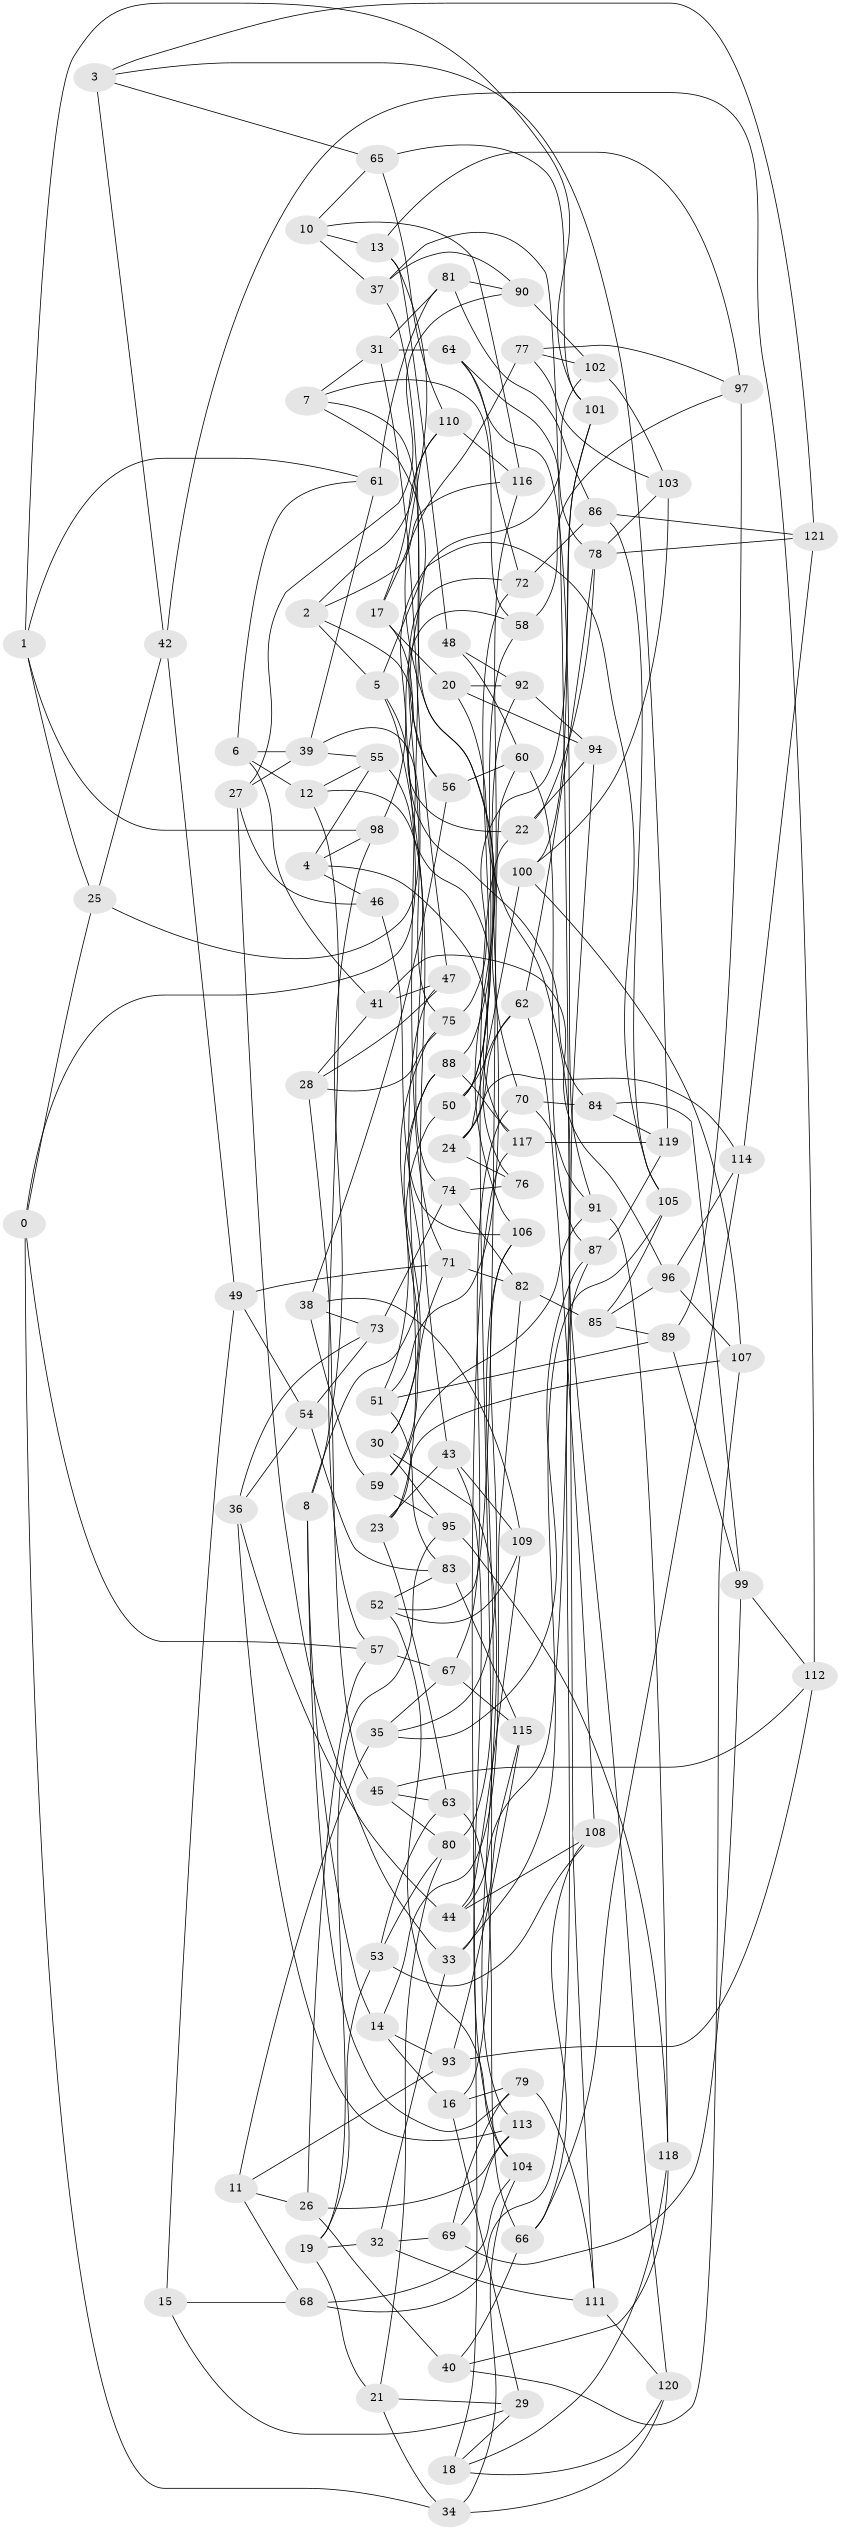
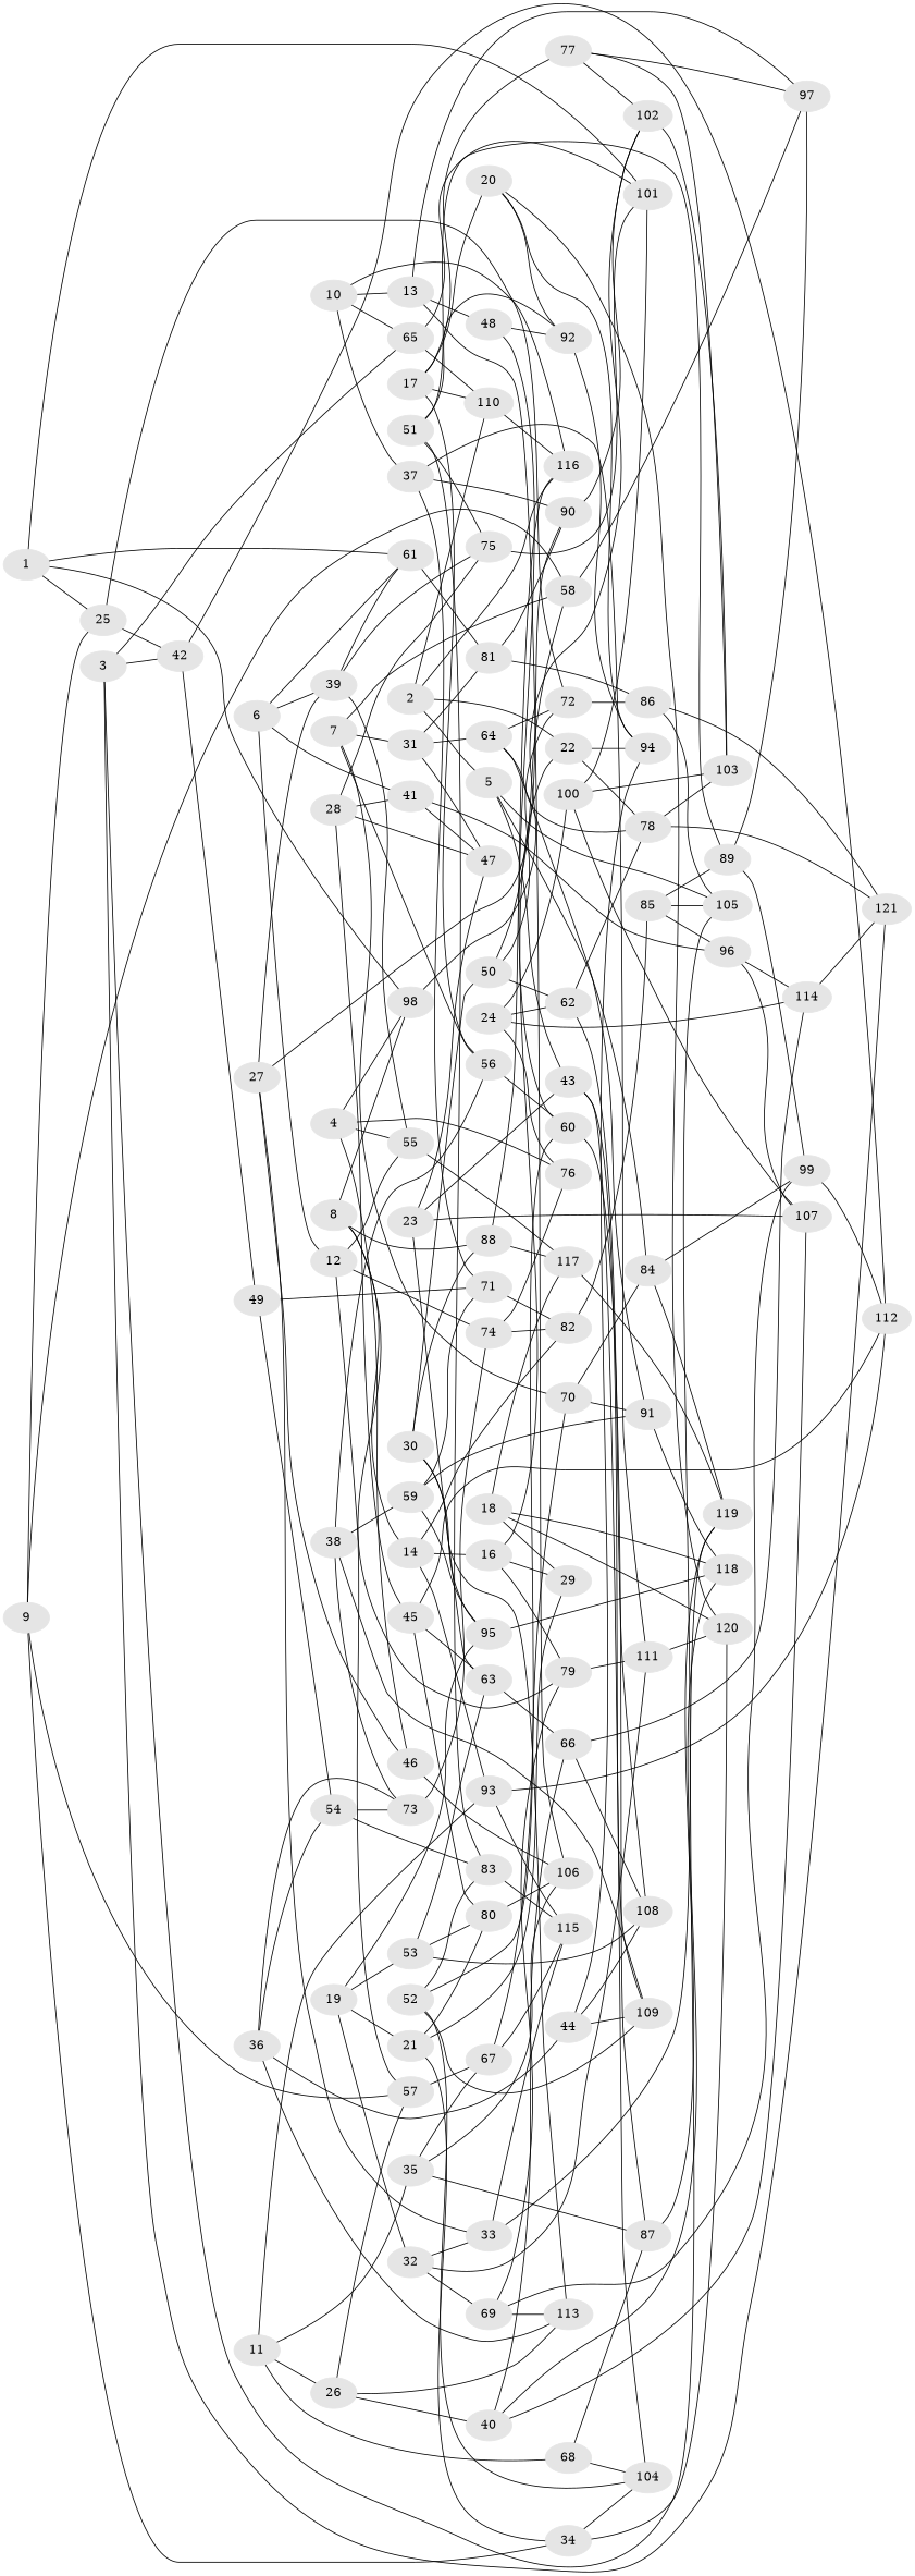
  graph {
    rankdir=LR
    node [color=gray90 style=filled]
    1
    25
    61
    98
    101
    42
    72
    81
    102
    2
    5
    22
    110
    116
    43
    84
    105
    94
    78
    3
    65
    119
    121
    49
    112
    4
    46
    55
    76
    106
    117
    104
    109
    99
    6
    12
    39
    41
    57
    74
    75
    47
    96
    7
    31
    56
    58
    70
    64
    60
    97
    91
    8
    14
    79
    88
    93
    16
    82
    111
-   9 [label=0]
+   9
    34
    120
    67
    10
    13
    37
    48
    90
    71
    11
    26
    35
    68
    40
    113
    87
    115
    92
    29
    85
-   15
    54
    17
    20
    77
    103
    18
    118
    19
    21
    32
    53
    95
    80
    33
    69
    63
    108
    23
    107
    66
    24
    62
    100
    114
    86
    27
    28
    45
    30
    50
    36
    44
    73
    83
    38
    59
    51
    89
    52
    1 -- 25
    1 -- 61
    1 -- 98
    1 -- 101
    25 -- 42
    25 -- 72
    61 -- 81
    98 -- 102
    42 -- 49
    42 -- 112
    72 -- 86
    81 -- 90
    81 -- 86
    102 -- 103
    2 -- 5
    2 -- 22
    2 -- 110
    2 -- 116
    5 -- 43
    5 -- 84
    5 -- 105
    22 -- 94
    22 -- 78
    110 -- 116
    43 -- 104
    43 -- 109
    84 -- 119
    84 -- 99
    78 -- 121
    78 -- 103
    3 -- 42
    3 -- 65
    3 -- 119
    3 -- 121
    65 -- 101
    65 -- 110
    49 -- 71
    49 -- 54
    4 -- 98
    4 -- 46
    4 -- 55
    4 -- 76
    46 -- 106
    55 -- 117
    117 -- 119
    99 -- 112
    6 -- 61
    6 -- 12
    6 -- 39
    6 -- 41
    12 -- 55
    12 -- 57
    12 -- 74
    39 -- 61
    39 -- 55
    39 -- 75
    41 -- 47
    41 -- 96
    57 -- 67
    74 -- 76
    74 -- 82
    75 -- 101
    96 -- 107
    96 -- 114
    7 -- 31
    7 -- 56
    7 -- 58
    7 -- 70
    31 -- 81
    31 -- 47
    31 -- 64
    56 -- 60
    58 -- 97
    70 -- 84
    70 -- 91
    64 -- 72
    64 -- 78
    64 -- 91
    60 -- 87
    91 -- 118
    8 -- 98
    8 -- 14
    8 -- 79
    8 -- 88
    14 -- 93
    14 -- 16
    14 -- 82
    79 -- 111
    88 -- 116
    88 -- 117
    93 -- 112
    93 -- 115
    16 -- 22
    16 -- 79
    16 -- 29
    82 -- 85
    111 -- 120
    9 -- 25
    9 -- 57
    9 -- 58
    9 -- 34
    34 -- 104
    34 -- 120
    67 -- 70
    67 -- 115
    10 -- 116
    10 -- 65
    10 -- 13
    10 -- 37
    13 -- 106
    13 -- 97
    13 -- 48
    37 -- 111
    37 -- 90
    37 -- 71
    48 -- 60
    48 -- 92
    90 -- 102
    71 -- 82
    11 -- 93
    11 -- 26
    11 -- 35
    11 -- 68
    26 -- 57
    26 -- 40
    26 -- 113
    35 -- 106
    35 -- 67
    35 -- 87
    68 -- 104
    68 -- 87
    40 -- 118
    40 -- 107
    40 -- 66
    87 -- 119
    92 -- 94
    85 -- 105
    85 -- 96
    85 -- 89
-   15 -- 49
-   15 -- 68
-   15 -- 29
    54 -- 73
    54 -- 83
    17 -- 110
    17 -- 56
    17 -- 20
    17 -- 77
    20 -- 94
    20 -- 120
    20 -- 92
    77 -- 102
    77 -- 97
    77 -- 103
    18 -- 117
    18 -- 120
    18 -- 29
    18 -- 118
    19 -- 21
    19 -- 32
    19 -- 53
    19 -- 95
    21 -- 34
    21 -- 29
    21 -- 80
    32 -- 111
    32 -- 33
    32 -- 69
    53 -- 80
    53 -- 63
    53 -- 108
    95 -- 118
    80 -- 106
    33 -- 105
    33 -- 115
    69 -- 99
    69 -- 79
    69 -- 113
    63 -- 66
    23 -- 43
    23 -- 47
    23 -- 63
    23 -- 107
    66 -- 108
    66 -- 114
    24 -- 76
    24 -- 62
    24 -- 100
    24 -- 114
    62 -- 78
    62 -- 108
    100 -- 101
    100 -- 103
    100 -- 107
    114 -- 121
    86 -- 105
    86 -- 121
    27 -- 46
    27 -- 39
    27 -- 90
    27 -- 33
    28 -- 41
    28 -- 75
    28 -- 47
    28 -- 45
    45 -- 112
    45 -- 80
    45 -- 63
    30 -- 88
    30 -- 113
    30 -- 95
    30 -- 50
    50 -- 72
    50 -- 58
    50 -- 62
    36 -- 113
    36 -- 54
    36 -- 44
    36 -- 73
    44 -- 94
    44 -- 109
    44 -- 108
    73 -- 74
    83 -- 115
    38 -- 109
    38 -- 56
    38 -- 73
    38 -- 59
    59 -- 91
    59 -- 71
    59 -- 95
    51 -- 75
    51 -- 92
    51 -- 83
    51 -- 89
    89 -- 99
    89 -- 97
    52 -- 104
    52 -- 109
    52 -- 60
    52 -- 83
  }
